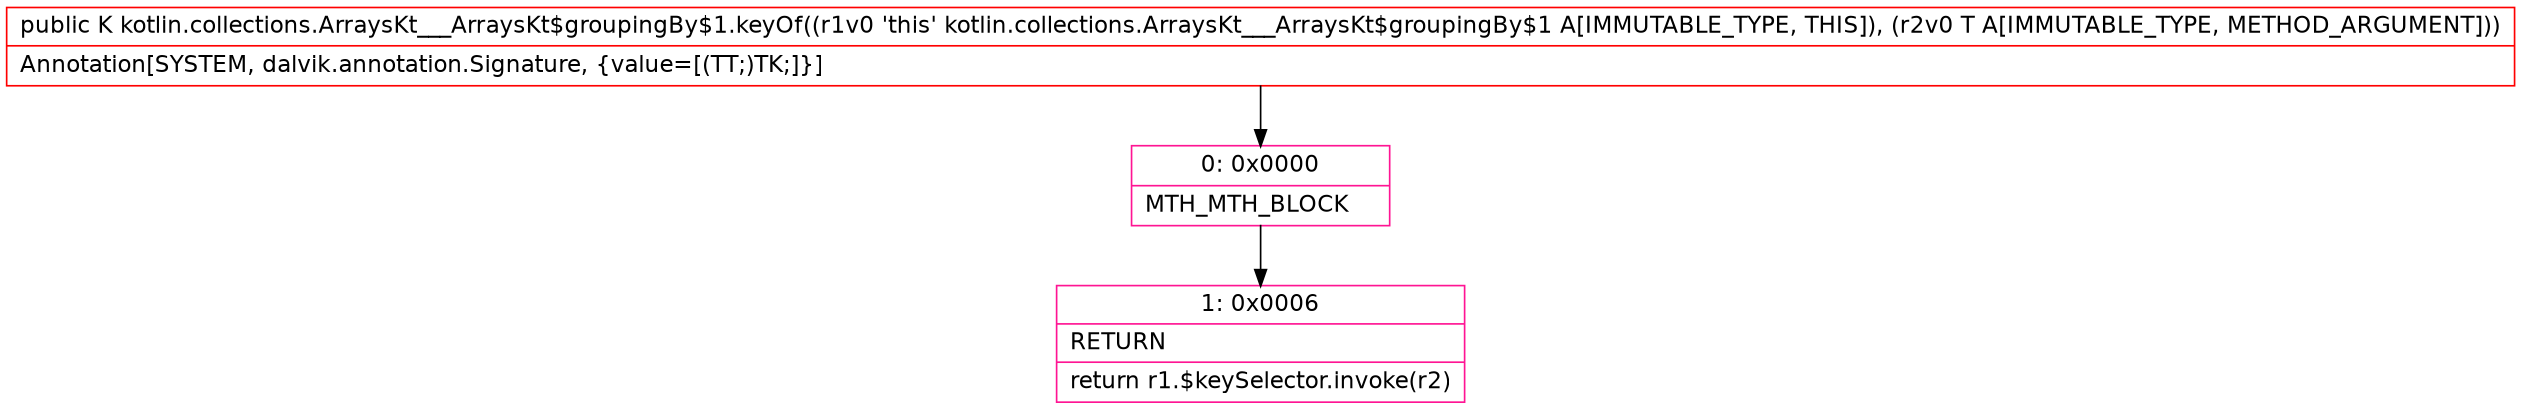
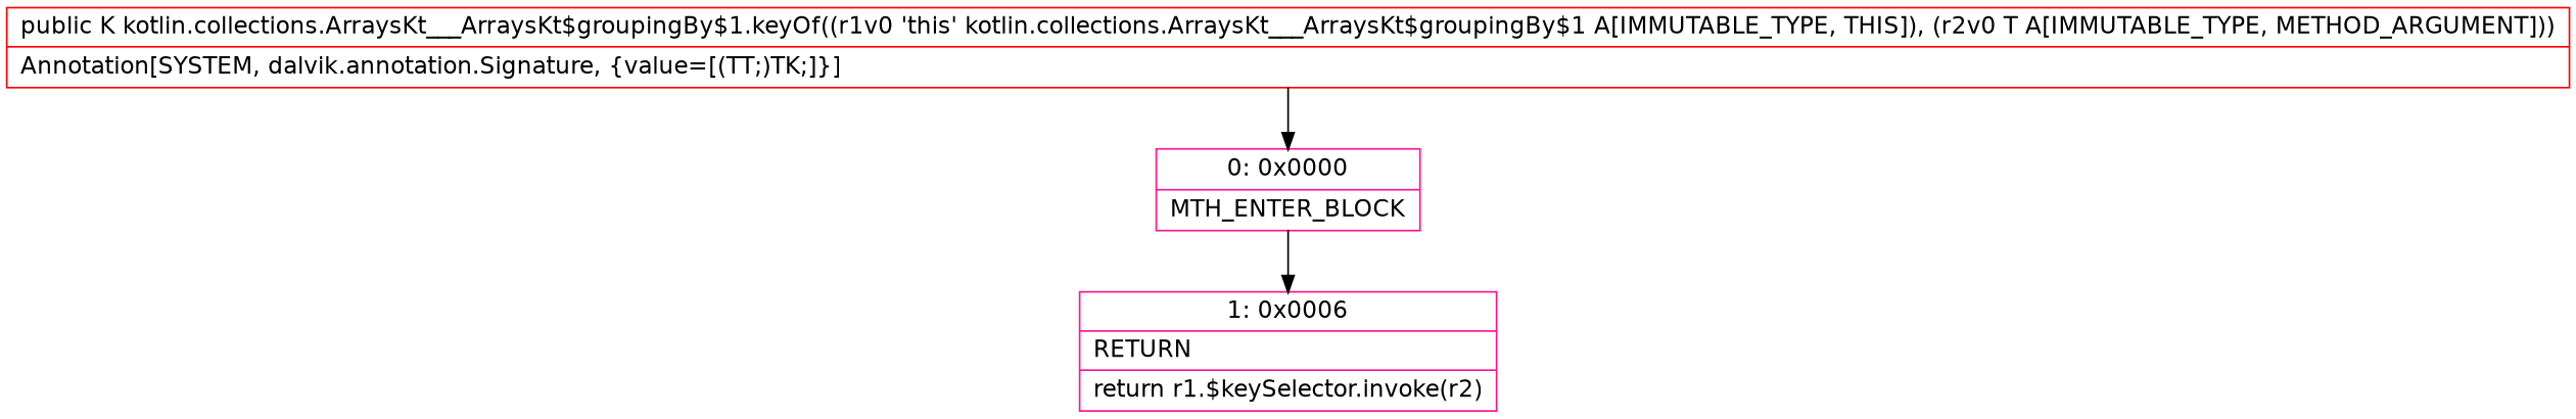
  digraph {
    fontname="DejaVu Sans"
    node [shape=record color=deeppink fontname="DejaVu Sans"]
    edge [fontname="DejaVu Sans"]
-   n1 [label="{0\:\ 0x0000|MTH_MTH_BLOCK\l}"]
+   n1 [label="{0\:\ 0x0000|MTH_ENTER_BLOCK\l}"]
    n2 [label="{1\:\ 0x0006|RETURN\l|return r1.$keySelector.invoke(r2)\l}"]
    n3 [label="{public K kotlin.collections.ArraysKt___ArraysKt$groupingBy$1.keyOf((r1v0 'this' kotlin.collections.ArraysKt___ArraysKt$groupingBy$1 A[IMMUTABLE_TYPE, THIS]), (r2v0 T A[IMMUTABLE_TYPE, METHOD_ARGUMENT]))  | Annotation[SYSTEM, dalvik.annotation.Signature, \{value=[(TT;)TK;]\}]\l}" color=red]
    n1 -> n2
    n3 -> n1
  }
